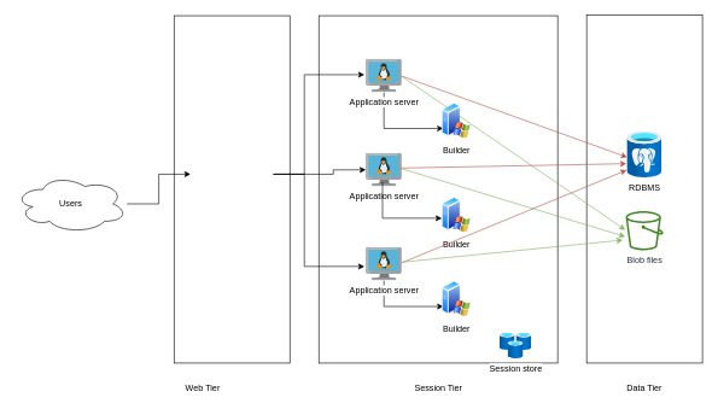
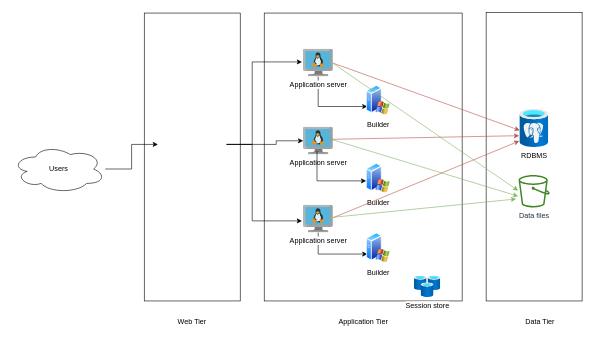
  <mxCell id="0" />
  <mxCell id="1" parent="0" />
  <mxCell id="2" value="" style="rounded=0;whiteSpace=wrap;html=1;fillColor=none;" vertex="1" parent="1"><mxGeometry x="810" y="20" width="160" height="481" as="geometry" /></mxCell>
  <mxCell id="3" style="edgeStyle=orthogonalEdgeStyle;rounded=0;orthogonalLoop=1;jettySize=auto;html=1;entryX=0;entryY=0.5;entryDx=0;entryDy=0;" edge="1" parent="1" source="4" target="9"><mxGeometry relative="1" as="geometry" /></mxCell>
  <mxCell id="4" value="Users" style="ellipse;shape=cloud;whiteSpace=wrap;html=1;" vertex="1" parent="1"><mxGeometry x="20" y="241" width="155" height="80" as="geometry" /></mxCell>
  <mxCell id="5" value="" style="rounded=0;whiteSpace=wrap;html=1;fillColor=none;" vertex="1" parent="1"><mxGeometry x="240" y="21" width="160" height="480" as="geometry" /></mxCell>
  <mxCell id="6" style="edgeStyle=orthogonalEdgeStyle;rounded=0;orthogonalLoop=1;jettySize=auto;html=1;entryX=-0.04;entryY=0.467;entryDx=0;entryDy=0;entryPerimeter=0;" edge="1" parent="1" source="9" target="12"><mxGeometry relative="1" as="geometry"><Array as="points"><mxPoint x="420" y="240" /><mxPoint x="420" y="103" /></Array></mxGeometry></mxCell>
  <mxCell id="7" style="edgeStyle=orthogonalEdgeStyle;rounded=0;orthogonalLoop=1;jettySize=auto;html=1;" edge="1" parent="1" source="9" target="14"><mxGeometry relative="1" as="geometry"><Array as="points"><mxPoint x="460" y="240" /><mxPoint x="460" y="234" /></Array></mxGeometry></mxCell>
  <mxCell id="8" style="edgeStyle=orthogonalEdgeStyle;rounded=0;orthogonalLoop=1;jettySize=auto;html=1;entryX=-0.04;entryY=0.576;entryDx=0;entryDy=0;entryPerimeter=0;" edge="1" parent="1" source="9" target="15"><mxGeometry relative="1" as="geometry"><Array as="points"><mxPoint x="420" y="240" /><mxPoint x="420" y="368" /></Array></mxGeometry></mxCell>
  <mxCell id="9" value="" style="shape=image;verticalLabelPosition=bottom;labelBackgroundColor=default;verticalAlign=top;aspect=fixed;imageAspect=0;image=https://upload.wikimedia.org/wikipedia/commons/a/ab/Haproxy-logo.png;" vertex="1" parent="1"><mxGeometry x="262.79" y="195" width="114.43" height="90" as="geometry" /></mxCell>
  <mxCell id="10" value="" style="rounded=0;whiteSpace=wrap;html=1;fillColor=none;" vertex="1" parent="1"><mxGeometry x="440" y="21" width="330" height="480" as="geometry" /></mxCell>
  <mxCell id="11" style="edgeStyle=orthogonalEdgeStyle;rounded=0;orthogonalLoop=1;jettySize=auto;html=1;entryX=0;entryY=0.75;entryDx=0;entryDy=0;" edge="1" parent="1" source="12" target="16"><mxGeometry relative="1" as="geometry"><Array as="points"><mxPoint x="530" y="177" /></Array></mxGeometry></mxCell>
  <mxCell id="12" value="Application server" style="sketch=0;aspect=fixed;html=1;points=[];align=center;image;fontSize=12;image=img/lib/mscae/VM_Linux.svg;fillColor=none;" vertex="1" parent="1"><mxGeometry x="505" y="81" width="50" height="46" as="geometry" /></mxCell>
  <mxCell id="13" style="edgeStyle=orthogonalEdgeStyle;rounded=0;orthogonalLoop=1;jettySize=auto;html=1;entryX=0;entryY=0.75;entryDx=0;entryDy=0;" edge="1" parent="1" source="15" target="18"><mxGeometry relative="1" as="geometry"><Array as="points"><mxPoint x="530" y="423" /></Array></mxGeometry></mxCell>
  <mxCell id="14" value="Application server" style="sketch=0;aspect=fixed;html=1;points=[];align=center;image;fontSize=12;image=img/lib/mscae/VM_Linux.svg;fillColor=none;" vertex="1" parent="1"><mxGeometry x="505" y="211" width="50" height="46" as="geometry" /></mxCell>
  <mxCell id="15" value="Application server" style="sketch=0;aspect=fixed;html=1;points=[];align=center;image;fontSize=12;image=img/lib/mscae/VM_Linux.svg;fillColor=none;" vertex="1" parent="1"><mxGeometry x="505" y="341" width="50" height="46" as="geometry" /></mxCell>
  <mxCell id="16" value="Builder" style="aspect=fixed;perimeter=ellipsePerimeter;html=1;align=center;shadow=0;dashed=0;spacingTop=3;image;image=img/lib/active_directory/windows_server_2.svg;fillColor=none;" vertex="1" parent="1"><mxGeometry x="610" y="141" width="40" height="50" as="geometry" /></mxCell>
  <mxCell id="17" value="Builder" style="aspect=fixed;perimeter=ellipsePerimeter;html=1;align=center;shadow=0;dashed=0;spacingTop=3;image;image=img/lib/active_directory/windows_server_2.svg;fillColor=none;" vertex="1" parent="1"><mxGeometry x="610" y="271" width="40" height="50" as="geometry" /></mxCell>
  <mxCell id="18" value="Builder" style="aspect=fixed;perimeter=ellipsePerimeter;html=1;align=center;shadow=0;dashed=0;spacingTop=3;image;image=img/lib/active_directory/windows_server_2.svg;fillColor=none;" vertex="1" parent="1"><mxGeometry x="610" y="387" width="40" height="50" as="geometry" /></mxCell>
  <mxCell id="19" value="RDBMS" style="aspect=fixed;html=1;points=[];align=center;image;fontSize=12;image=img/lib/azure2/databases/Azure_Database_PostgreSQL_Server.svg;fillColor=none;" vertex="1" parent="1"><mxGeometry x="866" y="181" width="48" height="64" as="geometry" /></mxCell>
- <mxCell id="20" value="Blob files" style="sketch=0;outlineConnect=0;fontColor=#232F3E;gradientColor=none;fillColor=#3F8624;strokeColor=none;dashed=0;verticalLabelPosition=bottom;verticalAlign=top;align=center;html=1;fontSize=12;fontStyle=0;aspect=fixed;pointerEvents=1;shape=mxgraph.aws4.bucket;" vertex="1" parent="1"><mxGeometry x="864.04" y="291" width="51.92" height="54" as="geometry" /></mxCell>
+ <mxCell id="20" value="Data files" style="sketch=0;outlineConnect=0;fontColor=#232F3E;gradientColor=none;fillColor=#3F8624;strokeColor=none;dashed=0;verticalLabelPosition=bottom;verticalAlign=top;align=center;html=1;fontSize=12;fontStyle=0;aspect=fixed;pointerEvents=1;shape=mxgraph.aws4.bucket;" vertex="1" parent="1"><mxGeometry x="864.04" y="291" width="51.92" height="54" as="geometry" /></mxCell>
  <mxCell id="21" style="edgeStyle=orthogonalEdgeStyle;rounded=0;orthogonalLoop=1;jettySize=auto;html=1;entryX=0;entryY=0.75;entryDx=0;entryDy=0;" edge="1" parent="1"><mxGeometry x="-0.244" y="-114" relative="1" as="geometry"><mxPoint x="528.03" y="251" as="sourcePoint" /><mxPoint x="610" y="300.818" as="targetPoint" /><Array as="points"><mxPoint x="528.03" y="301" /></Array><mxPoint as="offset" /></mxGeometry></mxCell>
  <mxCell id="22" value="" style="endArrow=classic;html=1;rounded=0;exitX=1;exitY=0.511;exitDx=0;exitDy=0;exitPerimeter=0;entryX=0;entryY=0.555;entryDx=0;entryDy=0;entryPerimeter=0;fillColor=#f8cecc;strokeColor=#b85450;" edge="1" parent="1" source="12" target="19"><mxGeometry width="50" height="50" relative="1" as="geometry"><mxPoint x="720" y="-29" as="sourcePoint" /><mxPoint x="770" y="-79" as="targetPoint" /></mxGeometry></mxCell>
  <mxCell id="23" value="" style="endArrow=classic;html=1;rounded=0;exitX=0.96;exitY=0.446;exitDx=0;exitDy=0;exitPerimeter=0;entryX=-0.021;entryY=0.695;entryDx=0;entryDy=0;entryPerimeter=0;fillColor=#f8cecc;strokeColor=#b85450;" edge="1" parent="1" source="14" target="19"><mxGeometry width="50" height="50" relative="1" as="geometry"><mxPoint x="565" y="114.506" as="sourcePoint" /><mxPoint x="860" y="187" as="targetPoint" /></mxGeometry></mxCell>
  <mxCell id="24" value="" style="endArrow=classic;html=1;rounded=0;exitX=0.993;exitY=0.464;exitDx=0;exitDy=0;exitPerimeter=0;entryX=-0.014;entryY=0.833;entryDx=0;entryDy=0;entryPerimeter=0;fillColor=#f8cecc;strokeColor=#b85450;" edge="1" parent="1" source="15" target="19"><mxGeometry width="50" height="50" relative="1" as="geometry"><mxPoint x="575" y="124.506" as="sourcePoint" /><mxPoint x="886" y="196.52" as="targetPoint" /></mxGeometry></mxCell>
  <mxCell id="25" value="" style="endArrow=classic;html=1;rounded=0;entryX=-0.014;entryY=0.481;entryDx=0;entryDy=0;entryPerimeter=0;exitX=0.98;exitY=0.507;exitDx=0;exitDy=0;exitPerimeter=0;fillColor=#d5e8d4;strokeColor=#82b366;" edge="1" parent="1" source="12" target="20"><mxGeometry width="50" height="50" relative="1" as="geometry"><mxPoint x="560" y="104" as="sourcePoint" /><mxPoint x="851" y="306.51" as="targetPoint" /></mxGeometry></mxCell>
  <mxCell id="26" value="" style="endArrow=classic;html=1;rounded=0;entryX=-0.014;entryY=0.654;entryDx=0;entryDy=0;entryPerimeter=0;fillColor=#d5e8d4;strokeColor=#82b366;" edge="1" parent="1" target="20"><mxGeometry width="50" height="50" relative="1" as="geometry"><mxPoint x="550" y="231" as="sourcePoint" /><mxPoint x="906" y="216.52" as="targetPoint" /></mxGeometry></mxCell>
  <mxCell id="27" value="" style="endArrow=classic;html=1;rounded=0;fillColor=#d5e8d4;strokeColor=#82b366;" edge="1" parent="1" source="15"><mxGeometry width="50" height="50" relative="1" as="geometry"><mxPoint x="560" y="241" as="sourcePoint" /><mxPoint x="860" y="331" as="targetPoint" /></mxGeometry></mxCell>
- <mxCell id="28" value="Data Tier" style="text;html=1;strokeColor=none;fillColor=none;align=center;verticalAlign=middle;whiteSpace=wrap;rounded=0;" vertex="1" parent="1"><mxGeometry x="860" y="521" width="60" height="30" as="geometry" /></mxCell>
- <mxCell id="29" value="Session Tier" style="text;html=1;strokeColor=none;fillColor=none;align=center;verticalAlign=middle;whiteSpace=wrap;rounded=0;" vertex="1" parent="1"><mxGeometry x="557.5" y="521" width="95" height="30" as="geometry" /></mxCell>
- <mxCell id="30" value="Web Tier" style="text;html=1;strokeColor=none;fillColor=none;align=center;verticalAlign=middle;whiteSpace=wrap;rounded=0;" vertex="1" parent="1"><mxGeometry x="250" y="521" width="60" height="30" as="geometry" /></mxCell>
+ <mxCell id="28" value="Data Tier" style="text;html=1;strokeColor=none;fillColor=none;align=center;verticalAlign=middle;whiteSpace=wrap;rounded=0;" vertex="1" parent="1"><mxGeometry x="870" y="521" width="60" height="30" as="geometry" /></mxCell>
+ <mxCell id="29" value="Application Tier" style="text;html=1;strokeColor=none;fillColor=none;align=center;verticalAlign=middle;whiteSpace=wrap;rounded=0;" vertex="1" parent="1"><mxGeometry x="557.5" y="521" width="95" height="30" as="geometry" /></mxCell>
+ <mxCell id="30" value="Web Tier" style="text;html=1;strokeColor=none;fillColor=none;align=center;verticalAlign=middle;whiteSpace=wrap;rounded=0;" vertex="1" parent="1"><mxGeometry x="290" y="521" width="60" height="30" as="geometry" /></mxCell>
  <mxCell id="31" value="Session store" style="aspect=fixed;html=1;points=[];align=center;image;fontSize=12;image=img/lib/azure2/databases/Cache_Redis.svg;fillColor=none;" vertex="1" parent="1"><mxGeometry x="690" y="459.13" width="44" height="35.75" as="geometry" /></mxCell>
